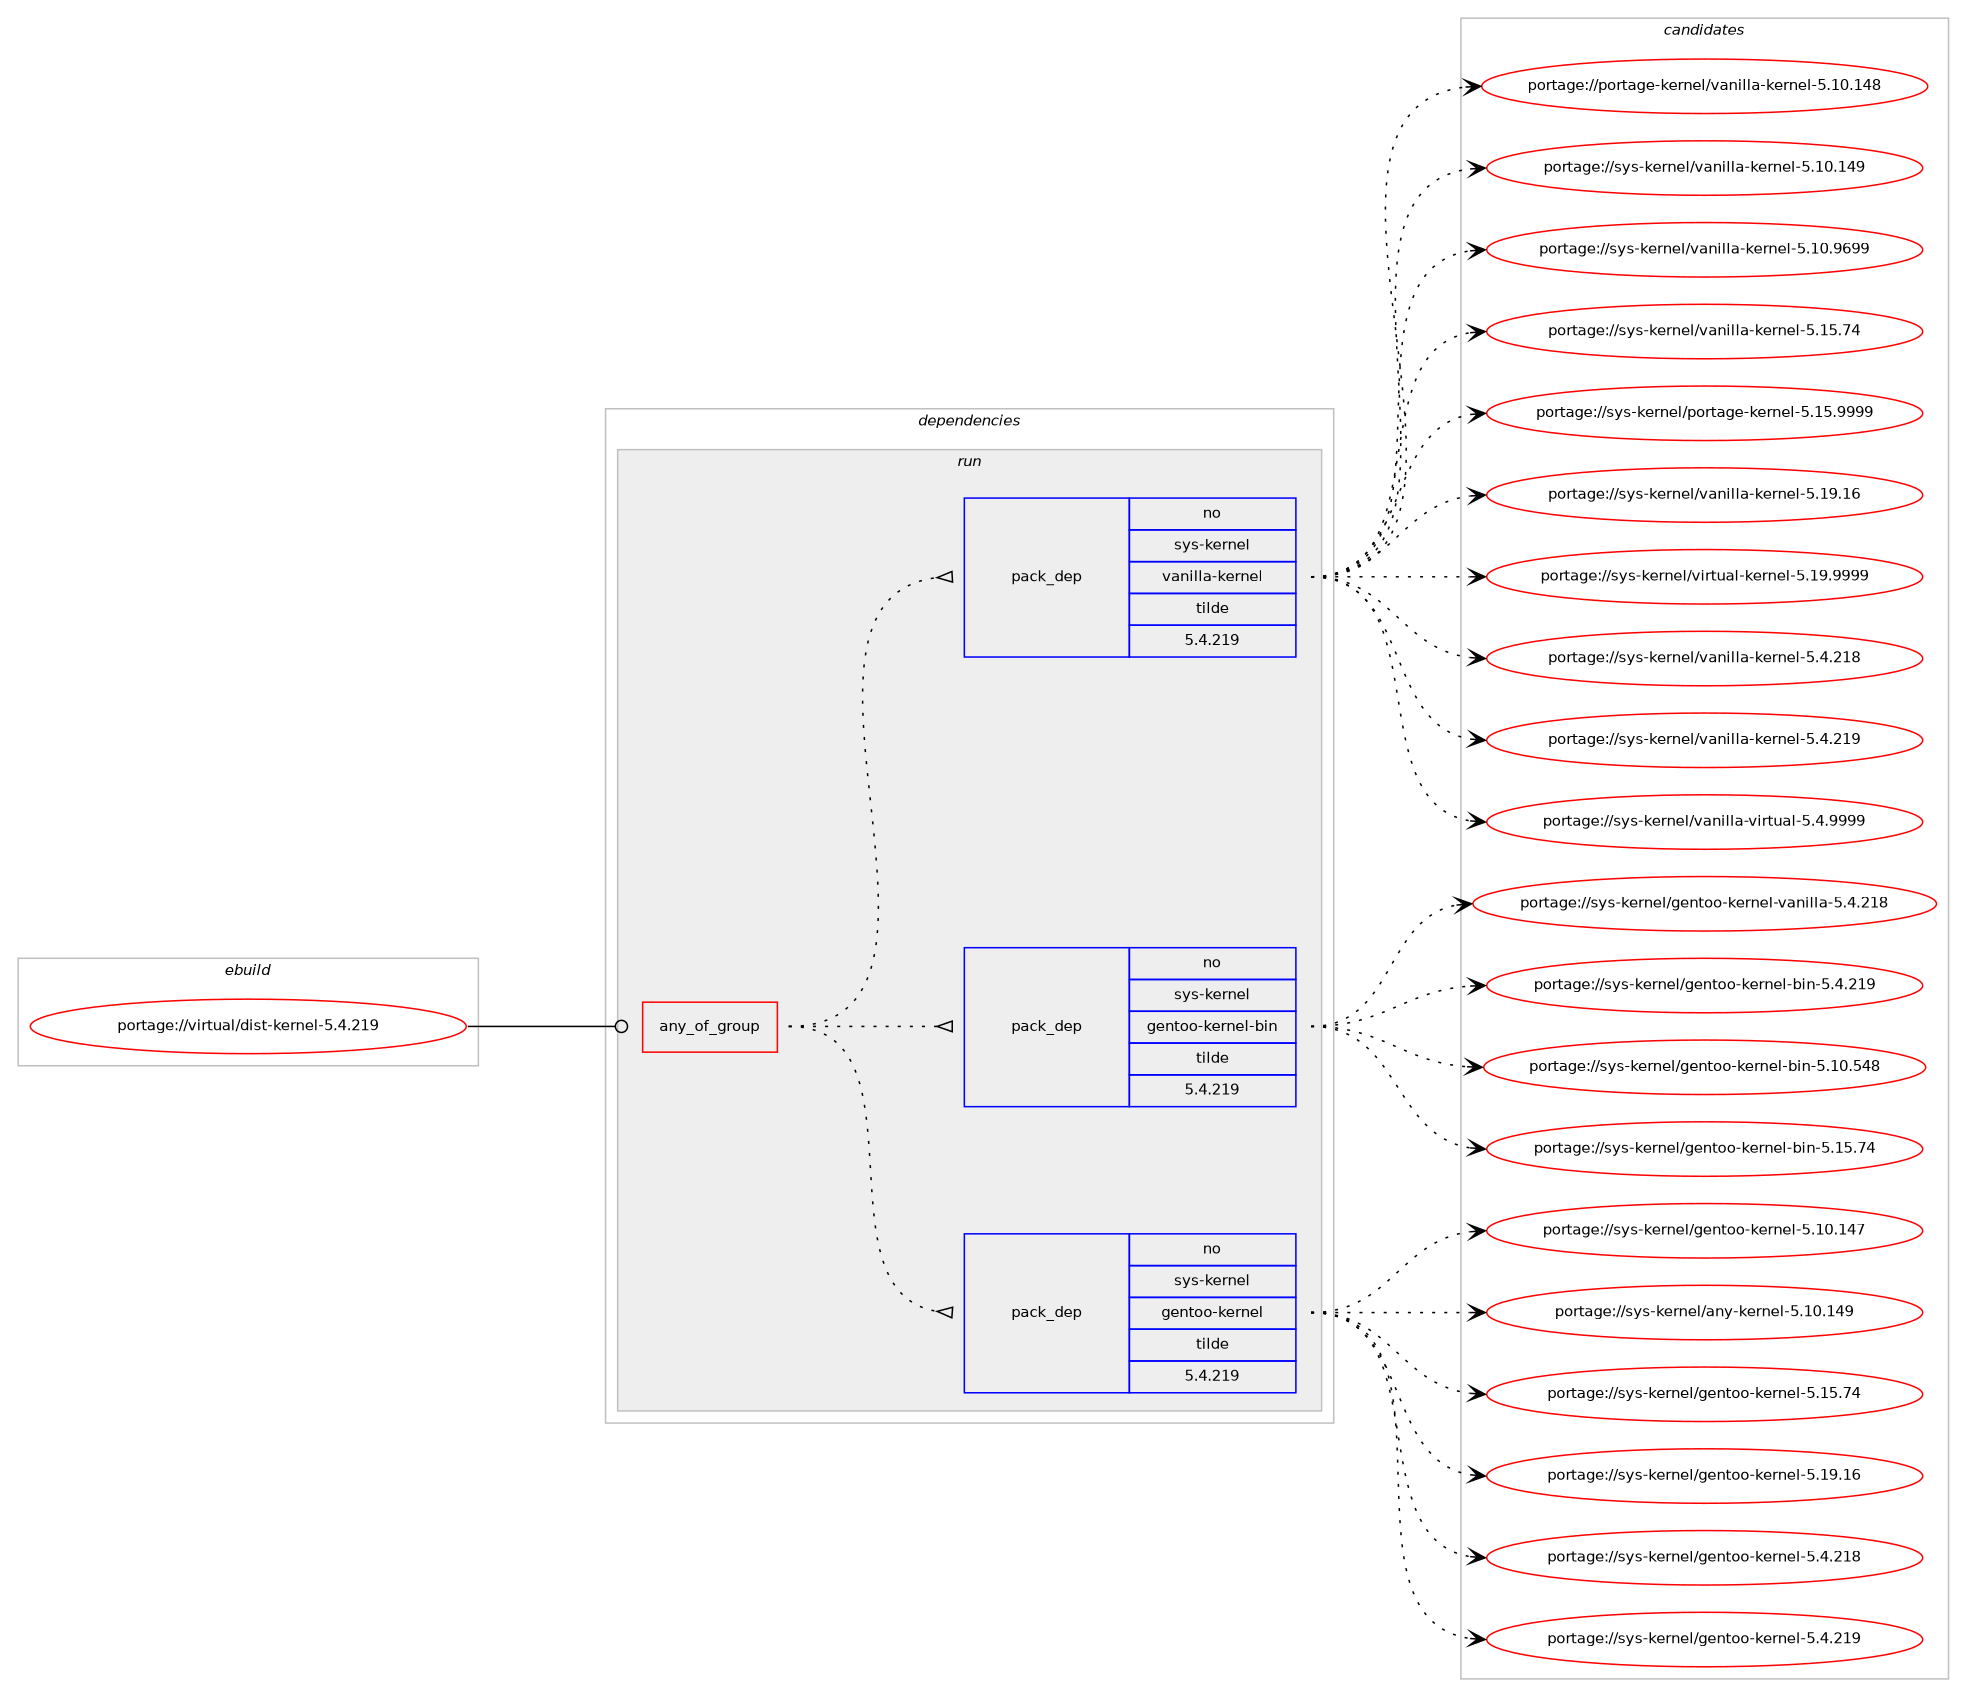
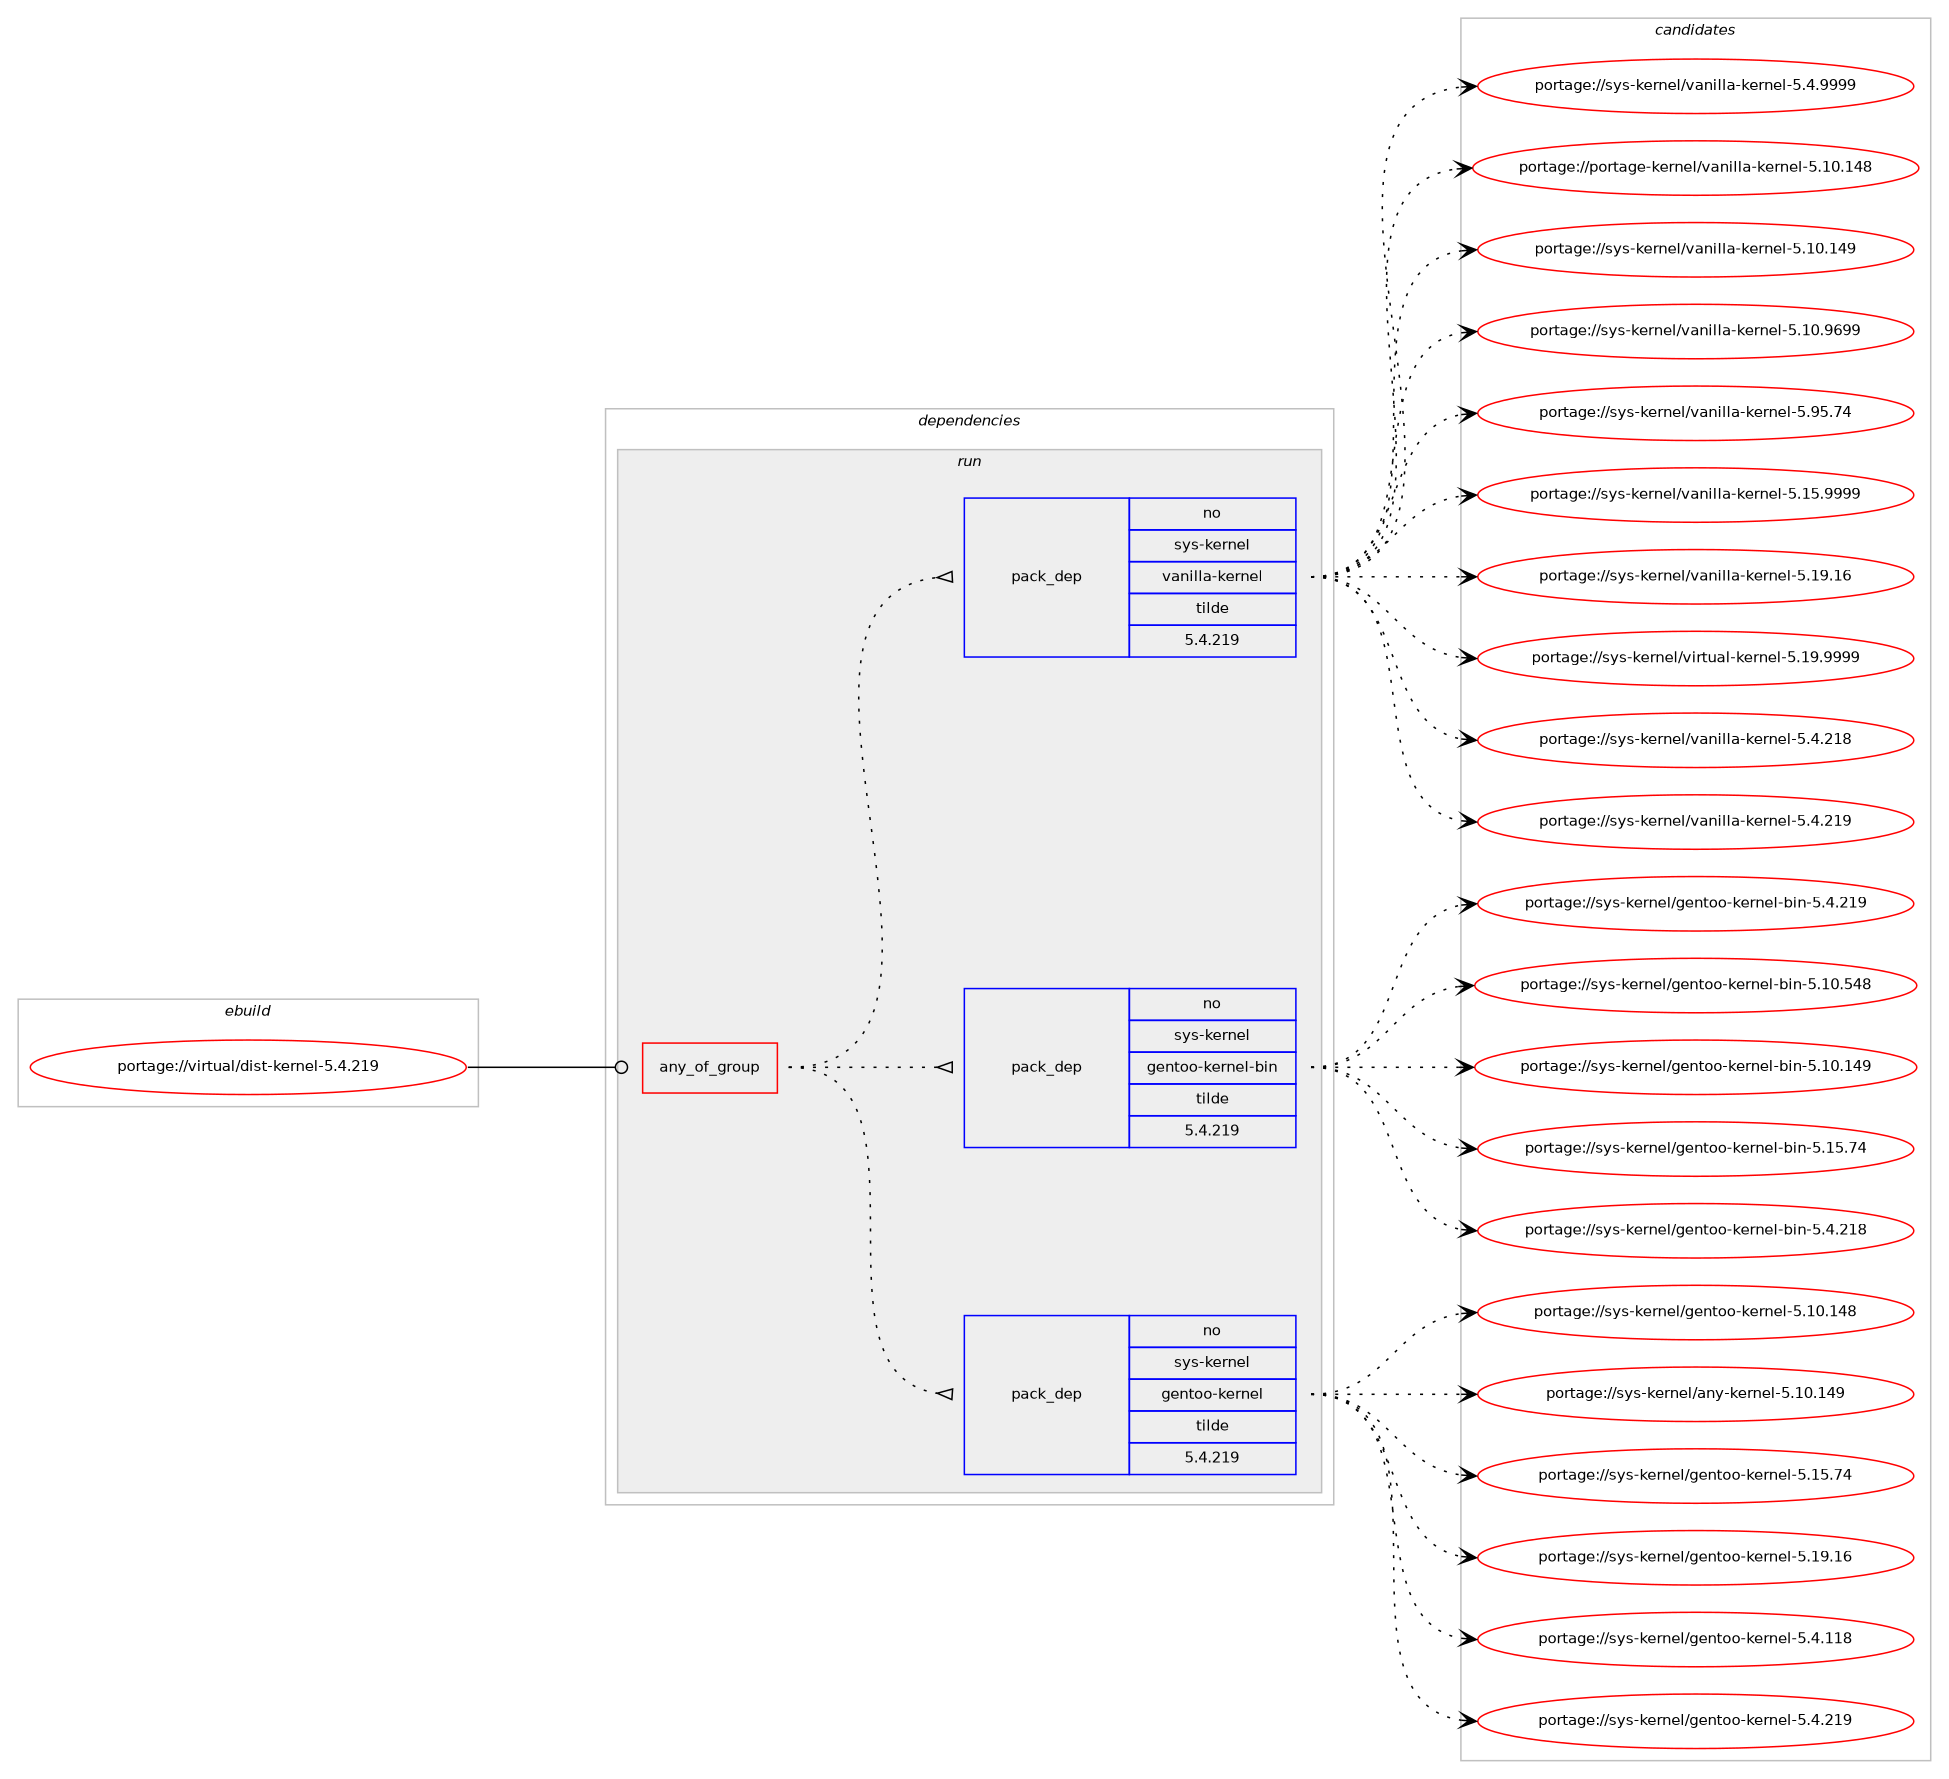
  digraph {
    compound=true
    concentrate=true
    fontname=Helvetica
    fontsize=10
    newrank=true
    rankdir=LR
    ranksep=1.5
    node [color=red fontname=Helvetica fontsize=10]
    edge [arrowhead=vee headport=w style=dotted tailport=e weight=100]
    n1 [label="portage://virtual/dist-kernel-5.4.219" width=4]
    n2 [color=blue label=<<TABLE BORDER="0" CELLBORDER="1" CELLSPACING="0" CELLPADDING="4" WIDTH="220"><TR><TD ROWSPAN="6" CELLPADDING="30">pack_dep</TD></TR><TR><TD WIDTH="110">no</TD></TR><TR><TD>sys-kernel</TD></TR><TR><TD>gentoo-kernel</TD></TR><TR><TD>tilde</TD></TR><TR><TD>5.4.219</TD></TR></TABLE>> shape=none]
    n3 [color=blue label=<<TABLE BORDER="0" CELLBORDER="1" CELLSPACING="0" CELLPADDING="4" WIDTH="220"><TR><TD ROWSPAN="6" CELLPADDING="30">pack_dep</TD></TR><TR><TD WIDTH="110">no</TD></TR><TR><TD>sys-kernel</TD></TR><TR><TD>gentoo-kernel-bin</TD></TR><TR><TD>tilde</TD></TR><TR><TD>5.4.219</TD></TR></TABLE>> shape=none]
    n4 [color=blue label=<<TABLE BORDER="0" CELLBORDER="1" CELLSPACING="0" CELLPADDING="4" WIDTH="220"><TR><TD ROWSPAN="6" CELLPADDING="30">pack_dep</TD></TR><TR><TD WIDTH="110">no</TD></TR><TR><TD>sys-kernel</TD></TR><TR><TD>vanilla-kernel</TD></TR><TR><TD>tilde</TD></TR><TR><TD>5.4.219</TD></TR></TABLE>> shape=none]
    n5 [label=<<TABLE BORDER="0" CELLBORDER="1" CELLSPACING="0" CELLPADDING="4"><TR><TD CELLPADDING="10">any_of_group</TD></TR></TABLE>> shape=none]
-   n6 [label="portage://sys-kernel/gentoo-kernel-5.10.147" width=4]
+   n6 [label="portage://sys-kernel/gentoo-kernel-5.10.148" width=4]
    n7 [label="portage://sys-kernel/any-kernel-5.10.149" width=4]
    n8 [label="portage://sys-kernel/gentoo-kernel-5.15.74" width=4]
    n9 [label="portage://sys-kernel/gentoo-kernel-5.19.16" width=4]
-   n10 [label="portage://sys-kernel/gentoo-kernel-5.4.218" width=4]
+   n10 [label="portage://sys-kernel/gentoo-kernel-5.4.118" width=4]
    n11 [label="portage://sys-kernel/gentoo-kernel-5.4.219" width=4]
    n12 [label="portage://sys-kernel/gentoo-kernel-bin-5.10.548" width=4]
+   n13 [label="portage://sys-kernel/gentoo-kernel-bin-5.10.149" width=4]
    n14 [label="portage://sys-kernel/gentoo-kernel-bin-5.15.74" width=4]
-   n15 [label="portage://sys-kernel/gentoo-kernel-vanilla-5.4.218" width=4]
+   n15 [label="portage://sys-kernel/gentoo-kernel-bin-5.4.218" width=4]
    n16 [label="portage://sys-kernel/gentoo-kernel-bin-5.4.219" width=4]
    n17 [label="portage://portage-kernel/vanilla-kernel-5.10.148" width=4]
    n18 [label="portage://sys-kernel/vanilla-kernel-5.10.149" width=4]
    n19 [label="portage://sys-kernel/vanilla-kernel-5.10.9699" width=4]
-   n20 [label="portage://sys-kernel/vanilla-kernel-5.15.74" width=4]
-   n21 [label="portage://sys-kernel/portage-kernel-5.15.9999" width=4]
+   n20 [label="portage://sys-kernel/vanilla-kernel-5.95.74" width=4]
+   n21 [label="portage://sys-kernel/vanilla-kernel-5.15.9999" width=4]
    n22 [label="portage://sys-kernel/vanilla-kernel-5.19.16" width=4]
    n23 [label="portage://sys-kernel/virtual-kernel-5.19.9999" width=4]
    n24 [label="portage://sys-kernel/vanilla-kernel-5.4.218" width=4]
    n25 [label="portage://sys-kernel/vanilla-kernel-5.4.219" width=4]
-   n26 [label="portage://sys-kernel/vanilla-virtual-5.4.9999" width=4]
+   n26 [label="portage://sys-kernel/vanilla-kernel-5.4.9999" width=4]
    subgraph cluster_1 {
      color=gray
      label=<<i>ebuild</i>>
      rank=same
      n1
    }
    subgraph cluster_2 {
      color=gray
      label=<<i>dependencies</i>>
      subgraph cluster_3 {
        color=gray
        fillcolor="#eeeeee"
        label=<<i>compile</i>>
        style=filled
      }
      subgraph cluster_4 {
        color=gray
        fillcolor="#eeeeee"
        label=<<i>compile and run</i>>
        style=filled
      }
      subgraph cluster_5 {
        color=gray
        fillcolor="#eeeeee"
        label=<<i>run</i>>
        style=filled
        subgraph sub_6 {
          color=gray
          fillcolor="#eeeeee"
          label=<<i>run</i>>
          style=filled
          n5
          subgraph sub_7 {
            color=gray
            fillcolor="#eeeeee"
            label=<<i>run</i>>
            style=filled
            n2
          }
          subgraph sub_8 {
            color=gray
            fillcolor="#eeeeee"
            label=<<i>run</i>>
            style=filled
            n3
          }
          subgraph sub_9 {
            color=gray
            fillcolor="#eeeeee"
            label=<<i>run</i>>
            style=filled
            n4
          }
        }
      }
    }
    subgraph cluster_10 {
      color=gray
      label=<<i>candidates</i>>
      rank=same
      subgraph sub_11 {
        color=black
        label=<<i>candidates</i>>
        nodesep=1
        rank=same
        n6
        n7
        n8
        n9
        n10
        n11
      }
      subgraph sub_12 {
        color=black
        label=<<i>candidates</i>>
        nodesep=1
        rank=same
        n12
+       n13
        n14
        n15
        n16
      }
      subgraph sub_13 {
        color=black
        label=<<i>candidates</i>>
        nodesep=1
        rank=same
        n17
        n18
        n19
        n20
        n21
        n22
        n23
        n24
        n25
        n26
      }
    }
    n1 -> n5 [arrowhead=odot style=solid weight=20]
    n2 -> n6
    n2 -> n7
    n2 -> n8
    n2 -> n9
    n2 -> n10
    n2 -> n11
    n3 -> n12
+   n3 -> n13
    n3 -> n14
    n3 -> n15
    n3 -> n16
    n4 -> n17
    n4 -> n18
    n4 -> n19
    n4 -> n20
    n4 -> n21
    n4 -> n22
    n4 -> n23
    n4 -> n24
    n4 -> n25
    n4 -> n26
    n5 -> n2 [arrowhead=oinv weight=20]
    n5 -> n3 [arrowhead=oinv weight=20]
    n5 -> n4 [arrowhead=oinv weight=20]
  }
